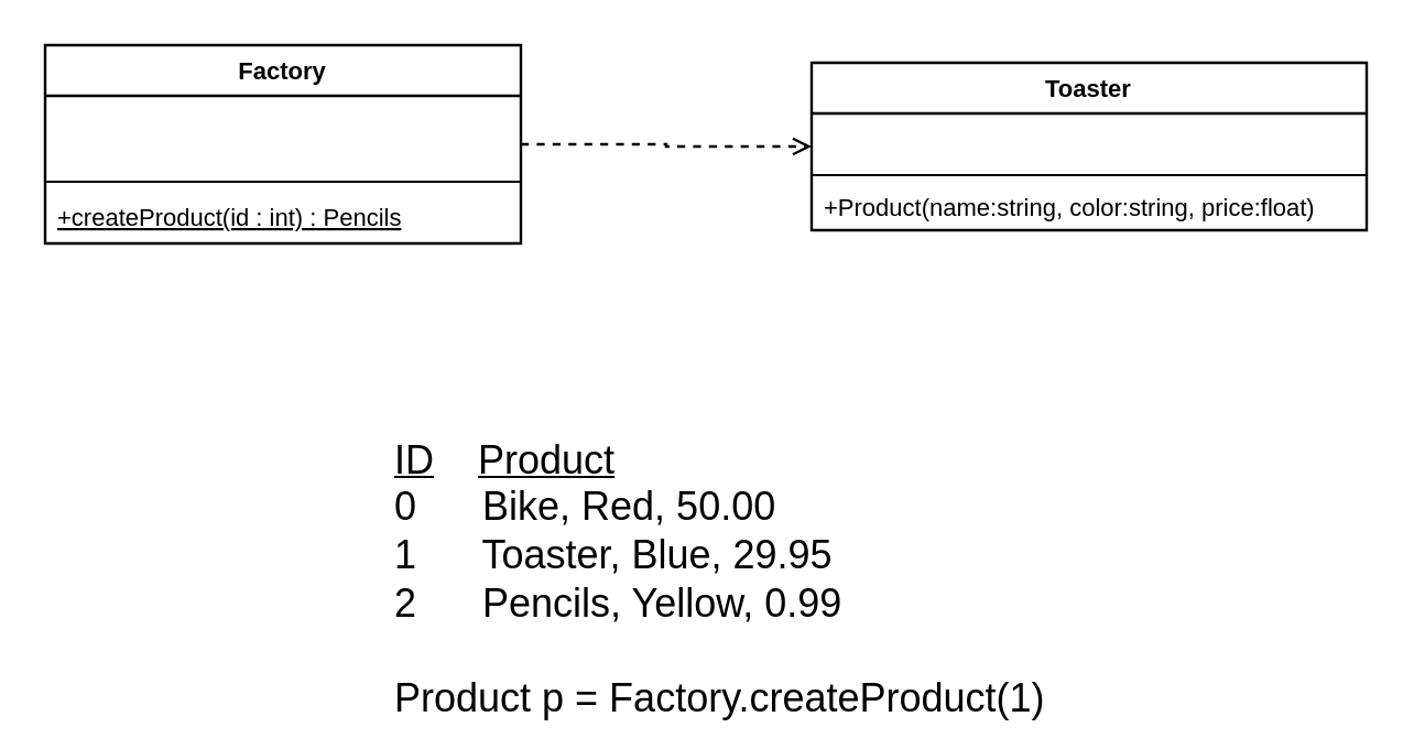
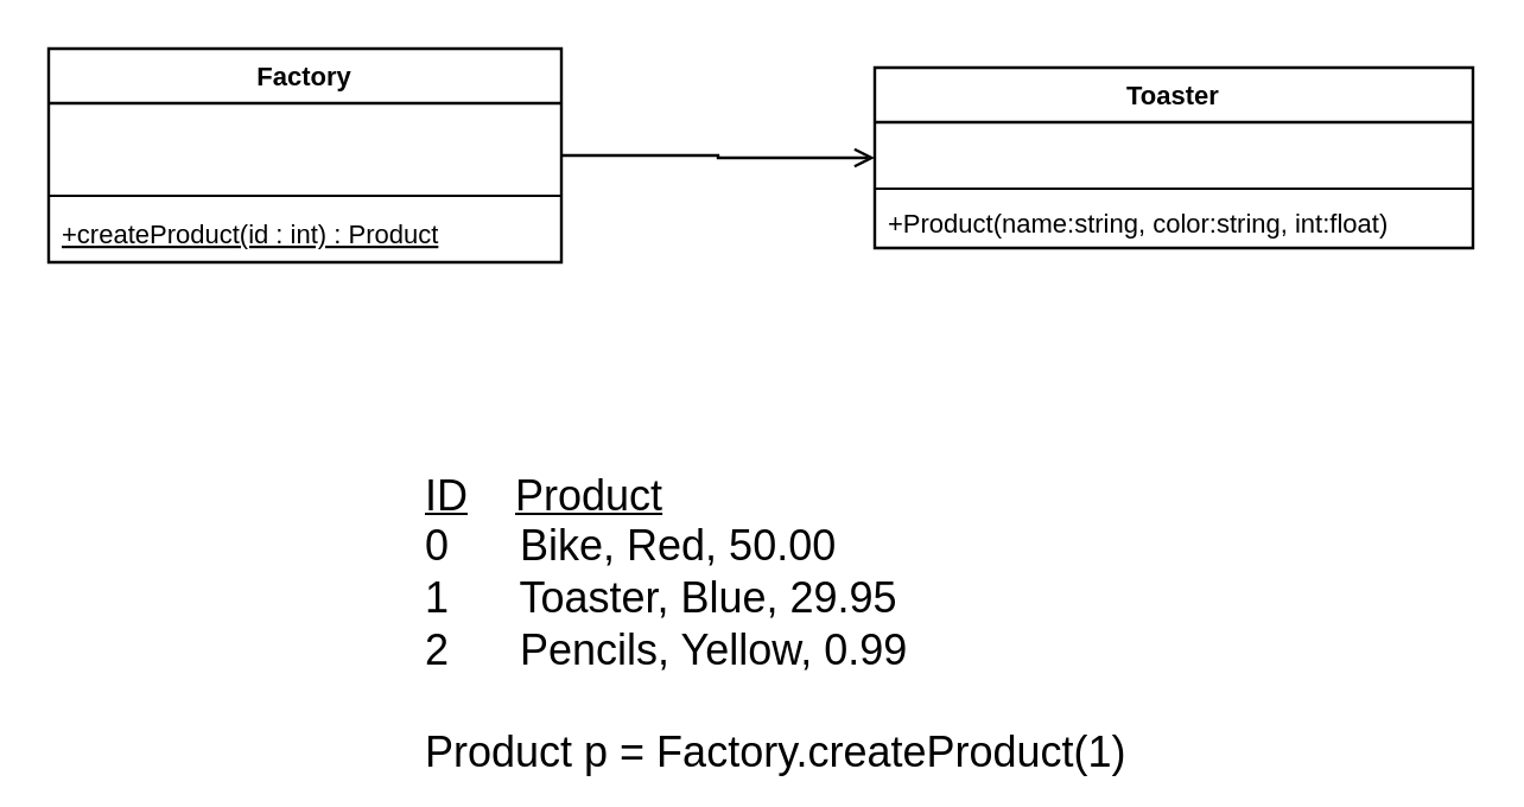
  <mxCell id="0" />
  <mxCell id="1" parent="0" />
  <mxCell id="2" value="Factory" style="html=1;whiteSpace=wrap;swimlane;childLayout=stackLayout;horizontal=1;startSize=26;horizontalStack=0;resizeParent=1;resizeParentMax=0;resizeLast=0;collapsible=1;marginBottom=0;swimlaneFillColor=#ffffff;startSize=23;fontSize=11;fontColor=#000000;spacing=0;strokeOpacity=100;strokeWidth=1.2;" vertex="1" parent="1"><mxGeometry x="20" y="20" width="216" height="90" as="geometry" /></mxCell>
  <mxCell id="3" value="" style="part=1;resizeHeight=0;strokeColor=none;fillColor=none;align=left;verticalAlign=middle;spacingLeft=4;spacingRight=4;overflow=hidden;rotatable=0;points=[[0,0.5],[1,0.5]];portConstraint=eastwest;swimlaneFillColor=#ffffff;strokeOpacity=100;fontSize=11;" vertex="1" parent="2"><mxGeometry y="23" width="216" height="35" as="geometry" /></mxCell>
  <mxCell id="4" value="" style="line;strokeWidth=1;fillColor=none;align=left;verticalAlign=middle;spacingTop=-1;spacingLeft=3;spacingRight=3;rotatable=0;labelPosition=right;points=[];portConstraint=eastwest;" vertex="1" parent="2"><mxGeometry y="58" width="216" height="8" as="geometry" /></mxCell>
- <mxCell id="5" value="+createProduct(id : int) : Pencils" style="part=1;resizeHeight=0;strokeColor=none;fillColor=none;align=left;verticalAlign=middle;spacingLeft=4;spacingRight=4;overflow=hidden;rotatable=0;points=[[0,0.5],[1,0.5]];portConstraint=eastwest;swimlaneFillColor=#ffffff;strokeOpacity=100;fontSize=11;fontColor=#000000;fontStyle=4;" vertex="1" parent="2"><mxGeometry y="66" width="216" height="24" as="geometry" /></mxCell>
+ <mxCell id="5" value="+createProduct(id : int) : Product" style="part=1;resizeHeight=0;strokeColor=none;fillColor=none;align=left;verticalAlign=middle;spacingLeft=4;spacingRight=4;overflow=hidden;rotatable=0;points=[[0,0.5],[1,0.5]];portConstraint=eastwest;swimlaneFillColor=#ffffff;strokeOpacity=100;fontSize=11;fontColor=#000000;fontStyle=4;" vertex="1" parent="2"><mxGeometry y="66" width="216" height="24" as="geometry" /></mxCell>
  <mxCell id="6" value="Toaster" style="html=1;whiteSpace=wrap;swimlane;childLayout=stackLayout;horizontal=1;startSize=26;horizontalStack=0;resizeParent=1;resizeParentMax=0;resizeLast=0;collapsible=1;marginBottom=0;swimlaneFillColor=#ffffff;startSize=23;fontSize=11;fontColor=#000000;spacing=0;strokeOpacity=100;strokeWidth=1.2;" vertex="1" parent="1"><mxGeometry x="368" y="28" width="252" height="76" as="geometry" /></mxCell>
  <mxCell id="7" value="" style="part=1;resizeHeight=0;strokeColor=none;fillColor=none;align=left;verticalAlign=middle;spacingLeft=4;spacingRight=4;overflow=hidden;rotatable=0;points=[[0,0.5],[1,0.5]];portConstraint=eastwest;swimlaneFillColor=#ffffff;strokeOpacity=100;fontSize=11;" vertex="1" parent="6"><mxGeometry y="23" width="252" height="24" as="geometry" /></mxCell>
  <mxCell id="8" value="" style="line;strokeWidth=1;fillColor=none;align=left;verticalAlign=middle;spacingTop=-1;spacingLeft=3;spacingRight=3;rotatable=0;labelPosition=right;points=[];portConstraint=eastwest;" vertex="1" parent="6"><mxGeometry y="47" width="252" height="8" as="geometry" /></mxCell>
- <mxCell id="9" value="+Product(name:string, color:string, price:float)" style="part=1;resizeHeight=0;strokeColor=none;fillColor=none;align=left;verticalAlign=middle;spacingLeft=4;spacingRight=4;overflow=hidden;rotatable=0;points=[[0,0.5],[1,0.5]];portConstraint=eastwest;swimlaneFillColor=#ffffff;strokeOpacity=100;fontSize=11;fontColor=#000000;" vertex="1" parent="6"><mxGeometry y="55" width="252" height="21" as="geometry" /></mxCell>
- <mxCell id="10" value="" style="html=1;jettySize=18;fontSize=11;strokeWidth=1.2;rounded=1;arcSize=0;edgeStyle=orthogonalEdgeStyle;startArrow=none;endArrow=open;exitX=1.003;exitY=0.5;exitPerimeter=1;entryX=-0.002;entryY=0.5;entryPerimeter=1;dashed=1;" edge="1" parent="1" source="2" target="6"><mxGeometry width="100" height="100" relative="1" as="geometry" /></mxCell>
+ <mxCell id="9" value="+Product(name:string, color:string, int:float)" style="part=1;resizeHeight=0;strokeColor=none;fillColor=none;align=left;verticalAlign=middle;spacingLeft=4;spacingRight=4;overflow=hidden;rotatable=0;points=[[0,0.5],[1,0.5]];portConstraint=eastwest;swimlaneFillColor=#ffffff;strokeOpacity=100;fontSize=11;fontColor=#000000;" vertex="1" parent="6"><mxGeometry y="55" width="252" height="21" as="geometry" /></mxCell>
+ <mxCell id="10" value="" style="html=1;jettySize=18;fontSize=11;strokeWidth=1.2;rounded=1;arcSize=0;edgeStyle=orthogonalEdgeStyle;startArrow=none;endArrow=open;;exitX=1.003;exitY=0.5;exitPerimeter=1;entryX=-0.002;entryY=0.5;entryPerimeter=1;" edge="1" parent="1" source="2" target="6"><mxGeometry width="100" height="100" relative="1" as="geometry" /></mxCell>
  <mxCell id="11" value="&lt;u style=&quot;font-size: 18px;&quot;&gt;ID&lt;/u&gt;&amp;nbsp; &amp;nbsp; &lt;u style=&quot;font-size: 18px;&quot;&gt;Product&lt;/u&gt;&lt;br style=&quot;font-size: 18px;&quot;&gt;0&amp;nbsp; &amp;nbsp; &amp;nbsp; Bike, Red, 50.00&lt;br style=&quot;font-size: 18px;&quot;&gt;1&amp;nbsp; &amp;nbsp; &amp;nbsp; Toaster, Blue, 29.95&lt;br style=&quot;font-size: 18px;&quot;&gt;2&amp;nbsp; &amp;nbsp; &amp;nbsp; Pencils, Yellow, 0.99&lt;br style=&quot;font-size: 18px;&quot;&gt;&lt;br style=&quot;font-size: 18px;&quot;&gt;Product p = Factory.createProduct(1)" style="text;html=1;strokeColor=none;fillColor=none;align=left;verticalAlign=middle;whiteSpace=wrap;rounded=0;fontSize=18;" vertex="1" parent="1"><mxGeometry x="177" y="208" width="340" height="110" as="geometry" /></mxCell>
